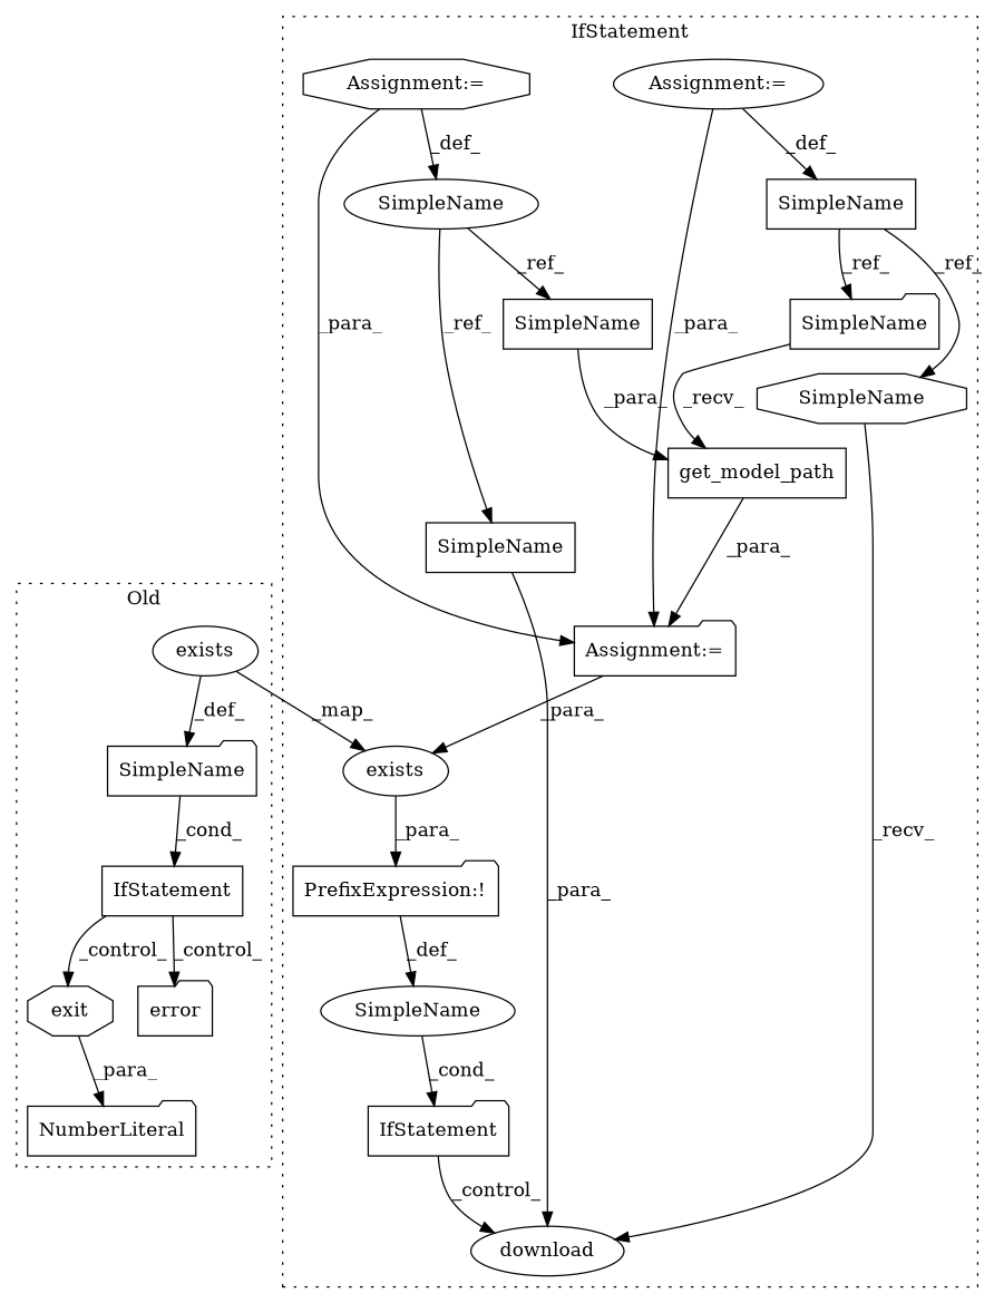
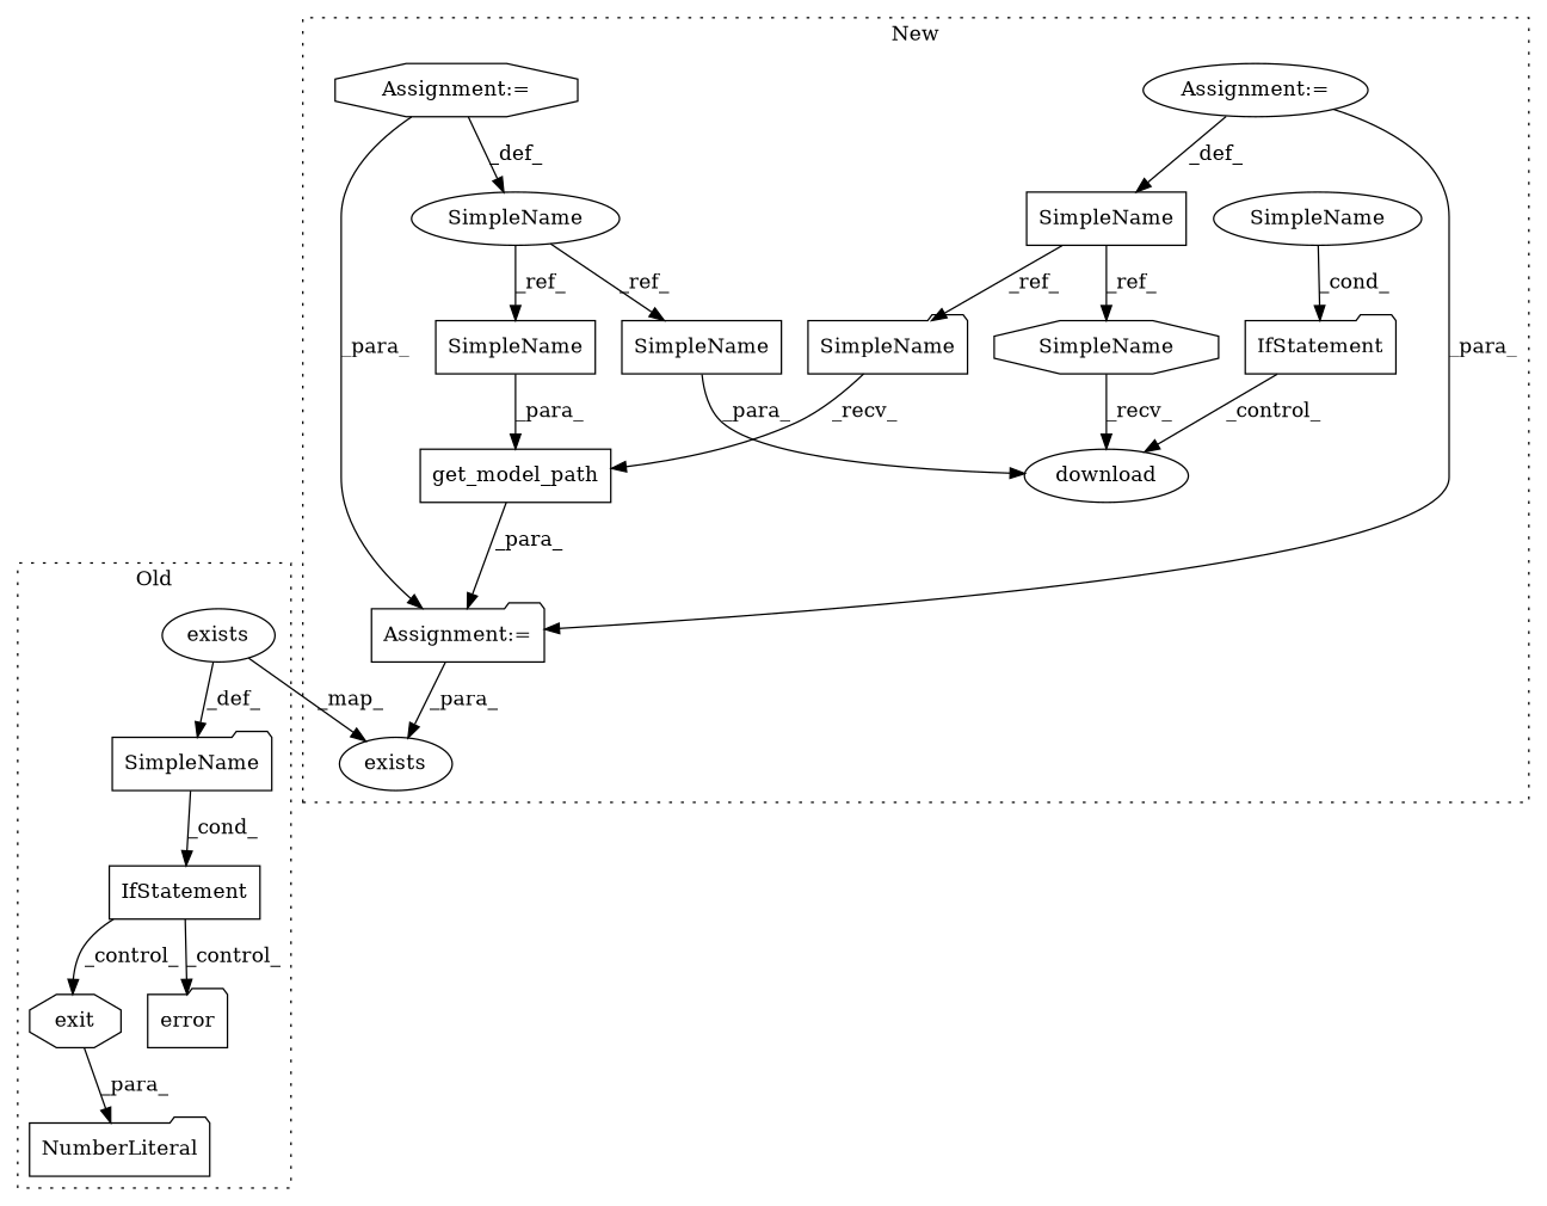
  digraph {
    node [a=42 l=1 shape=folder]
    n1 [a=32 l="5,1" label=exit s="1164,1170" shape=octagon]
    n2 [label=SimpleName l=""]
    n3 [a=32 l=7 label=error s=1143]
    n4 [a=34 label=NumberLiteral s=1169]
    n5 [a=32 l="7,1" label=exists s="1038,1055" shape=ellipse]
    n6 [a=25 l="4,2" label=IfStatement s="1026,1056" shape=box]
    n7 [a=32 l="9,1" label=download s="1050,1069" shape=ellipse]
-   n8 [a=38 label="PrefixExpression:!" s=998]
    n9 [a=32 l="15,1" label=get_model_path s="937,962" shape=box]
    n10 [label=SimpleName shape=ellipse l=""]
    n11 [a=25 l="4,2" label=IfStatement s="994,1025"]
    n12 [a=32 l="7,1" label=exists s="1007,1024" shape=ellipse]
    n13 [l=10 label=SimpleName s=882 shape=ellipse]
    n14 [l=12 label=SimpleName s=811 shape=box]
    n15 [a=7 l=12 label="Assignment:=" s=811 shape=ellipse]
    n16 [a=7 label="Assignment:=" s=892 shape=octagon]
    n17 [a=7 label="Assignment:=" s=923]
    n18 [l=12 label=SimpleName s=1037 shape=octagon]
    n19 [l=12 label=SimpleName s=924]
    n20 [l=10 label=SimpleName s=1059 shape=box]
    n21 [l=10 label=SimpleName s=952 shape=box]
    subgraph cluster_1 {
      label=Old
      style=dotted
      n1
      n2
      n3
      n4
      n5
      n6
    }
    subgraph cluster_2 {
-     label=IfStatement
+     label=New
      style=dotted
      n7
-     n8
      n9
      n10
      n11
      n12
      n13
      n14
      n15
      n16
      n17
      n18
      n19
      n20
      n21
    }
    n1 -> n4 [label=_para_]
    n2 -> n6 [label=_cond_]
    n5 -> n2 [label=_def_]
    n5 -> n12 [label=_map_]
    n6 -> n1 [label=_control_]
    n6 -> n3 [label=_control_]
-   n8 -> n10 [label=_def_]
    n9 -> n17 [label=_para_]
    n10 -> n11 [label=_cond_]
    n11 -> n7 [label=_control_]
-   n12 -> n8 [label=_para_]
    n13 -> n20 [label=_ref_]
    n13 -> n21 [label=_ref_]
    n14 -> n18 [label=_ref_]
    n14 -> n19 [label=_ref_]
    n15 -> n14 [label=_def_]
    n15 -> n17 [label=_para_]
    n16 -> n13 [label=_def_]
    n16 -> n17 [label=_para_]
    n17 -> n12 [label=_para_]
    n18 -> n7 [label=_recv_]
    n19 -> n9 [label=_recv_]
    n20 -> n7 [label=_para_]
    n21 -> n9 [label=_para_]
  }
